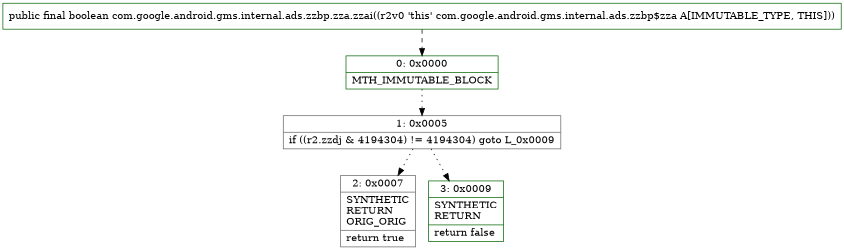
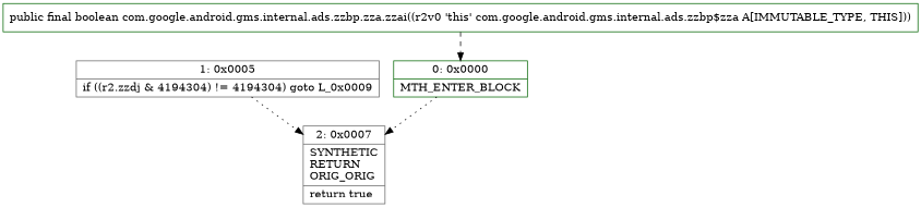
  digraph {
    node [color=darkgreen shape=record]
    edge [style=dotted]
-   n1 [label="{0\:\ 0x0000|MTH_IMMUTABLE_BLOCK\l}"]
+   n1 [label="{0\:\ 0x0000|MTH_ENTER_BLOCK\l}"]
    n2 [color=gray40 label="{1\:\ 0x0005|if ((r2.zzdj & 4194304) != 4194304) goto L_0x0009\l}"]
    n3 [color=gray40 label="{2\:\ 0x0007|SYNTHETIC\lRETURN\lORIG_ORIG\l|return true\l}"]
-   n4 [label="{3\:\ 0x0009|SYNTHETIC\lRETURN\l|return false\l}"]
    n5 [label="{public final boolean com.google.android.gms.internal.ads.zzbp.zza.zzai((r2v0 'this' com.google.android.gms.internal.ads.zzbp$zza A[IMMUTABLE_TYPE, THIS])) }"]
-   n1 -> n2
+   n1 -> n3
    n2 -> n3
-   n2 -> n4
    n5 -> n1 [style=dashed]
  }
